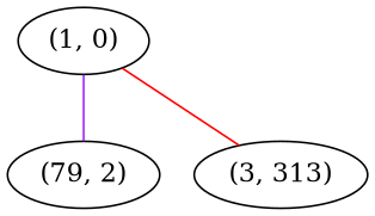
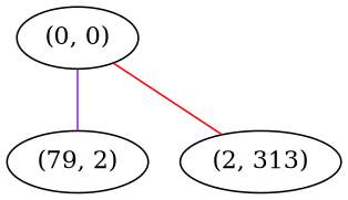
  graph {
-   "(0, 0)" [label="(1, 0)"]
+   "(0, 0)"
    "(79, 2)"
-   "(2, 313)" [label="(3, 313)"]
+   "(2, 313)"
    "(0, 0)" -- "(79, 2)" [color=purple weight=4]
    "(0, 0)" -- "(2, 313)" [color=red weight=1]
  }
